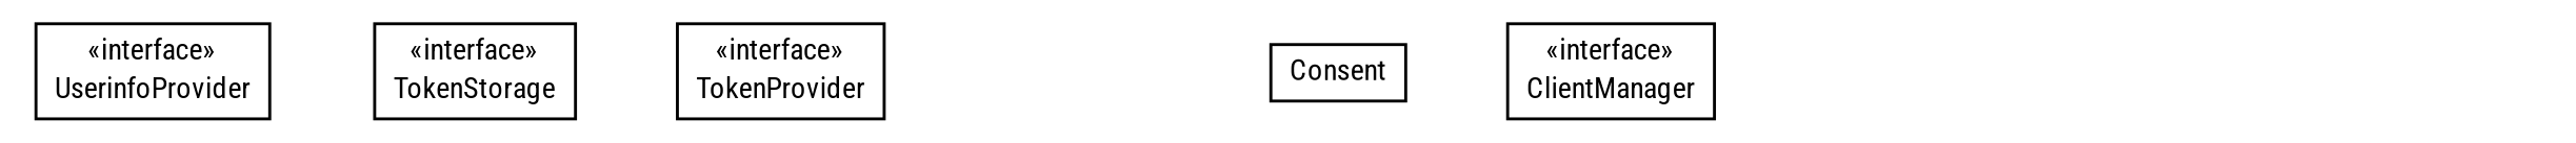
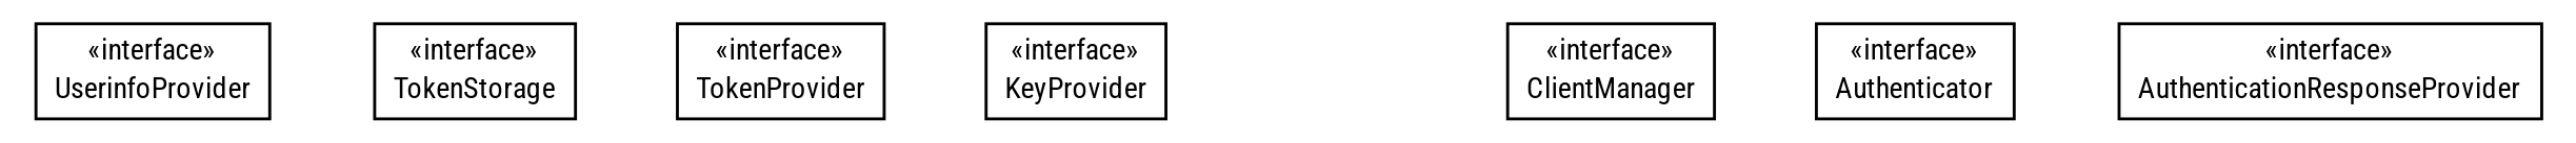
  digraph {
    nodesep=0.25
    ranksep=0.5
    fontname="Roboto Condensed"
    node [fontcolor=black fontname="Roboto Condensed" fontsize=10.0 shape=plaintext]
    n1 [label=<<table title="net.trajano.openidconnect.provider.spi.UserinfoProvider" border="0" cellborder="1" cellspacing="0" cellpadding="2" port="p" href="./UserinfoProvider.html"> 		<tr><td><table border="0" cellspacing="0" cellpadding="1"> <tr><td align="center" balign="center"> &#171;interface&#187; </td></tr> <tr><td align="center" balign="center"> UserinfoProvider </td></tr> 		</table></td></tr> 		</table>>]
    n2 [label=<<table title="net.trajano.openidconnect.provider.spi.TokenStorage" border="0" cellborder="1" cellspacing="0" cellpadding="2" port="p" href="./TokenStorage.html"> 		<tr><td><table border="0" cellspacing="0" cellpadding="1"> <tr><td align="center" balign="center"> &#171;interface&#187; </td></tr> <tr><td align="center" balign="center"> TokenStorage </td></tr> 		</table></td></tr> 		</table>>]
    n3 [label=<<table title="net.trajano.openidconnect.provider.spi.TokenProvider" border="0" cellborder="1" cellspacing="0" cellpadding="2" port="p" href="./TokenProvider.html"> 		<tr><td><table border="0" cellspacing="0" cellpadding="1"> <tr><td align="center" balign="center"> &#171;interface&#187; </td></tr> <tr><td align="center" balign="center"> TokenProvider </td></tr> 		</table></td></tr> 		</table>>]
-   n5 [label=<<table title="net.trajano.openidconnect.provider.spi.Consent" border="0" cellborder="1" cellspacing="0" cellpadding="2" port="p" href="./Consent.html"> 		<tr><td><table border="0" cellspacing="0" cellpadding="1"> <tr><td align="center" balign="center"> Consent </td></tr> 		</table></td></tr> 		</table>>]
+   n4 [label=<<table title="net.trajano.openidconnect.provider.spi.KeyProvider" border="0" cellborder="1" cellspacing="0" cellpadding="2" port="p" href="./KeyProvider.html"> 		<tr><td><table border="0" cellspacing="0" cellpadding="1"> <tr><td align="center" balign="center"> &#171;interface&#187; </td></tr> <tr><td align="center" balign="center"> KeyProvider </td></tr> 		</table></td></tr> 		</table>>]
    n6 [label=<<table title="net.trajano.openidconnect.provider.spi.ClientManager" border="0" cellborder="1" cellspacing="0" cellpadding="2" port="p" href="./ClientManager.html"> 		<tr><td><table border="0" cellspacing="0" cellpadding="1"> <tr><td align="center" balign="center"> &#171;interface&#187; </td></tr> <tr><td align="center" balign="center"> ClientManager </td></tr> 		</table></td></tr> 		</table>>]
+   n7 [label=<<table title="net.trajano.openidconnect.provider.spi.Authenticator" border="0" cellborder="1" cellspacing="0" cellpadding="2" port="p" href="./Authenticator.html"> 		<tr><td><table border="0" cellspacing="0" cellpadding="1"> <tr><td align="center" balign="center"> &#171;interface&#187; </td></tr> <tr><td align="center" balign="center"> Authenticator </td></tr> 		</table></td></tr> 		</table>>]
+   n8 [label=<<table title="net.trajano.openidconnect.provider.spi.AuthenticationResponseProvider" border="0" cellborder="1" cellspacing="0" cellpadding="2" port="p" href="./AuthenticationResponseProvider.html"> 		<tr><td><table border="0" cellspacing="0" cellpadding="1"> <tr><td align="center" balign="center"> &#171;interface&#187; </td></tr> <tr><td align="center" balign="center"> AuthenticationResponseProvider </td></tr> 		</table></td></tr> 		</table>>]
  }
